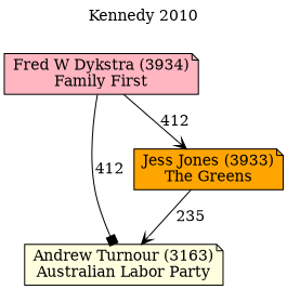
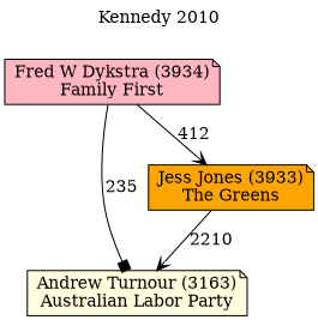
  digraph {
    fontname="DejaVu Serif"
    label="Kennedy 2010"
    labelloc=t
    mclimit=10
    node [fontname="DejaVu Serif" shape=note style=filled]
    edge [arrowhead=vee fontname="DejaVu Serif"]
    n1 [fillcolor=lightyellow label="Andrew Turnour (3163)\nAustralian Labor Party"]
    n2 [fillcolor=orange label="Jess Jones (3933)\nThe Greens"]
    n3 [fillcolor=lightpink label="Fred W Dykstra (3934)\nFamily First"]
-   n2 -> n1 [label=235]
-   n3 -> n1 [arrowhead=box label=412]
+   n2 -> n1 [label=2210]
+   n3 -> n1 [arrowhead=box label=235]
    n3 -> n2 [label=412]
  }
